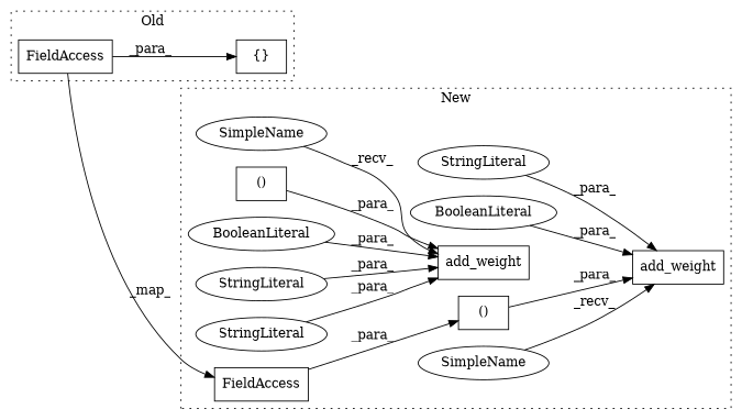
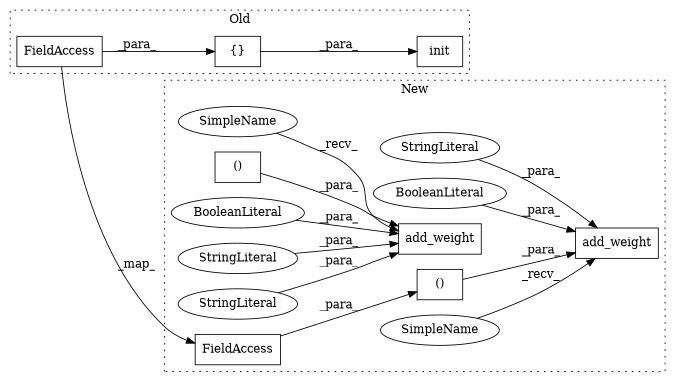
  digraph {
    rankdir=LR
    node [a=32 l=4 shape=box]
    n1 [l="11,1" label=add_weight s="70188,70271"]
    n2 [a=45 l=8 label=StringLiteral s=70199 shape=ellipse]
    n3 [a=106 l=42 label="()" s=70213]
    n4 [l="11,1" label=add_weight s="69870,69943"]
    n5 [a=106 l=34 label="()" s=69895]
    n6 [a=9 label=BooleanLiteral s=70267 shape=ellipse]
    n7 [a=9 label=BooleanLiteral s=69939 shape=ellipse]
    n8 [a=45 l=7 label=StringLiteral s=69931 shape=ellipse]
    n9 [a=45 l=6 label=StringLiteral s=69881 shape=ellipse]
    n10 [a=22 l=14 label=FieldAccess s=70241]
    n11 [a=42 label=SimpleName s=69865 shape=ellipse]
    n12 [a=42 label=SimpleName s=70183 shape=ellipse]
+   n13 [l="5,1" label=init s="70187,70233"]
    n14 [a=4 l="1,1" label="{}" s="70201,70232"]
    n15 [a=22 l=14 label=FieldAccess s=70218]
    subgraph cluster_1 {
      label=New
      style=dotted
      n1
      n2
      n3
      n4
      n5
      n6
      n7
      n8
      n9
      n10
      n11
      n12
    }
    subgraph cluster_2 {
      label=Old
      style=dotted
+     n13
      n14
      n15
    }
    n2 -> n1 [label=_para_]
    n3 -> n1 [label=_para_]
    n5 -> n4 [label=_para_]
    n6 -> n1 [label=_para_]
    n7 -> n4 [label=_para_]
    n8 -> n4 [label=_para_]
    n9 -> n4 [label=_para_]
    n10 -> n3 [label=_para_]
    n11 -> n4 [label=_recv_]
    n12 -> n1 [label=_recv_]
+   n14 -> n13 [label=_para_]
    n15 -> n10 [label=_map_]
    n15 -> n14 [label=_para_]
  }
